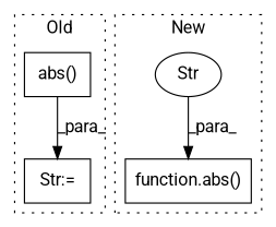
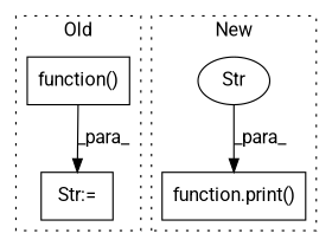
  digraph {
    fontname=Roboto
    node [a=75 fontname=Roboto s=1104 shape=box]
    edge [fontname=Roboto]
-   n1 [l=33 label="abs()" s=1107]
+   n1 [l=33 label="function()" s=1107]
    n2 [a=68 l=3 label="Str:="]
-   n3 [l="6,1" label="function.abs()" s="1098,1145"]
+   n3 [l="6,1" label="function.print()" s="1098,1145"]
    n4 [a=66 l=41 label=Str shape=ellipse]
    subgraph cluster_1 {
      label=Old
      style=dotted
      n1
      n2
    }
    subgraph cluster_2 {
      label=New
      style=dotted
      n3
      n4
    }
    n1 -> n2 [label=_para_]
    n4 -> n3 [label=_para_]
  }
